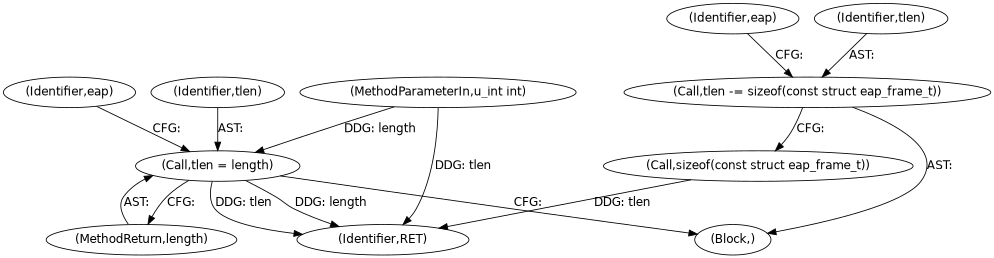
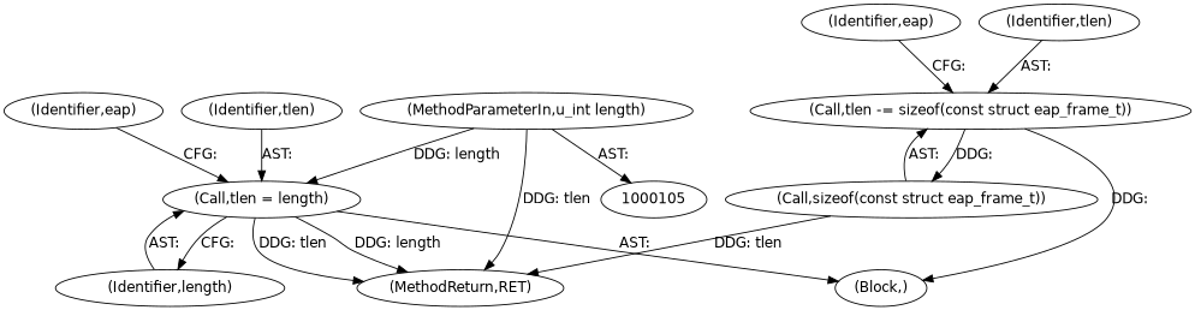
  digraph {
    fontname="DejaVu Sans"
    node [fontname="DejaVu Sans"]
    edge [fontname="DejaVu Sans"]
    n1 [label="(Call,tlen -= sizeof(const struct eap_frame_t))"]
    n2 [label="(Call,sizeof(const struct eap_frame_t))"]
    n3 [label="(Block,)"]
-   n4 [label="(Identifier,RET)"]
+   n4 [label="(MethodReturn,RET)"]
    n5 [label="(Call,tlen = length)"]
-   n6 [label="(MethodReturn,length)"]
-   n7 [label="(MethodParameterIn,u_int int)"]
+   n6 [label="(Identifier,length)"]
+   n7 [label="(MethodParameterIn,u_int length)"]
+   1000105
    n9 [label="(Identifier,eap)"]
    n10 [label="(Identifier,eap)"]
    n11 [label="(Identifier,tlen)"]
    n12 [label="(Identifier,tlen)"]
-   n1 -> n2 [label="CFG: "]
-   n1 -> n3 [label="AST: "]
+   n1 -> n2 [label="DDG: "]
+   n1 -> n3 [label="DDG: "]
+   n2 -> n1 [label="AST: "]
    n2 -> n4 [label="DDG: tlen"]
-   n5 -> n3 [label="CFG: "]
+   n5 -> n3 [label="AST: "]
    n5 -> n4 [label="DDG: length"]
    n5 -> n4 [label="DDG: tlen"]
    n5 -> n6 [label="CFG: "]
    n6 -> n5 [label="AST: "]
    n7 -> n4 [label="DDG: tlen"]
    n7 -> n5 [label="DDG: length"]
+   n7 -> 1000105 [label="AST: "]
    n9 -> n1 [label="CFG: "]
    n10 -> n5 [label="CFG: "]
    n11 -> n5 [label="AST: "]
    n12 -> n1 [label="AST: "]
  }
